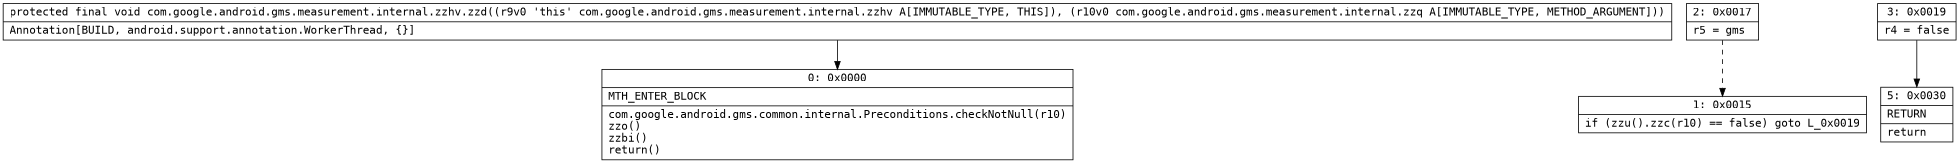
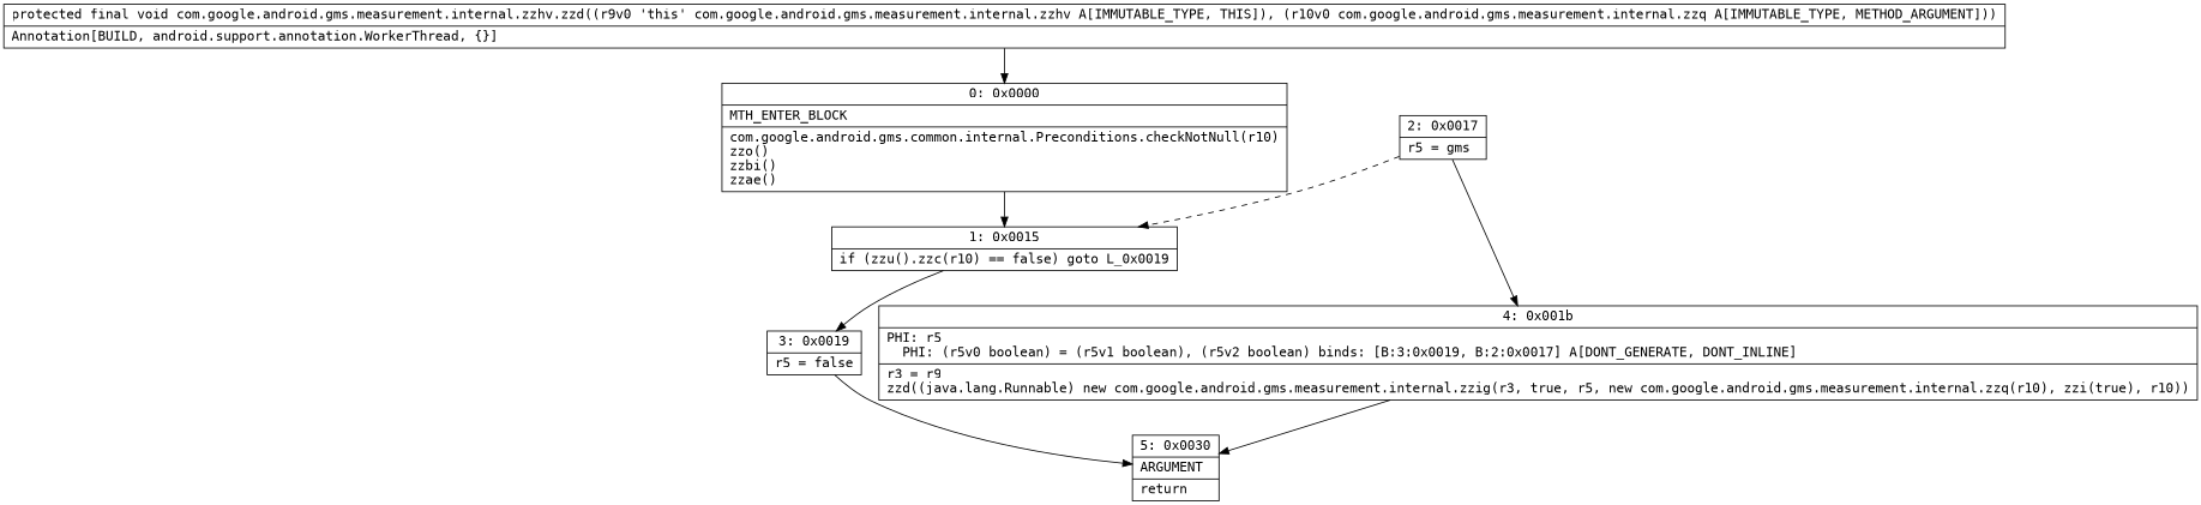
  digraph {
    fontname="DejaVu Sans Mono"
    node [fontname="DejaVu Sans Mono" shape=record]
    edge [fontname="DejaVu Sans Mono"]
-   n1 [label="{0\:\ 0x0000|MTH_ENTER_BLOCK\l|com.google.android.gms.common.internal.Preconditions.checkNotNull(r10)\lzzo()\lzzbi()\lreturn()\l}"]
+   n1 [label="{0\:\ 0x0000|MTH_ENTER_BLOCK\l|com.google.android.gms.common.internal.Preconditions.checkNotNull(r10)\lzzo()\lzzbi()\lzzae()\l}"]
    n2 [label="{1\:\ 0x0015|if (zzu().zzc(r10) == false) goto L_0x0019\l}"]
-   n3 [label="{3\:\ 0x0019|r4 = false\l}"]
+   n3 [label="{3\:\ 0x0019|r5 = false\l}"]
    n4 [label="{2\:\ 0x0017|r5 = gms\l}"]
-   n6 [label="{5\:\ 0x0030|RETURN\l|return\l}"]
+   n5 [label="{4\:\ 0x001b|PHI: r5 \l  PHI: (r5v0 boolean) = (r5v1 boolean), (r5v2 boolean) binds: [B:3:0x0019, B:2:0x0017] A[DONT_GENERATE, DONT_INLINE]\l|r3 = r9\lzzd((java.lang.Runnable) new com.google.android.gms.measurement.internal.zzig(r3, true, r5, new com.google.android.gms.measurement.internal.zzq(r10), zzi(true), r10))\l}"]
+   n6 [label="{5\:\ 0x0030|ARGUMENT\l|return\l}"]
    n7 [label="{protected final void com.google.android.gms.measurement.internal.zzhv.zzd((r9v0 'this' com.google.android.gms.measurement.internal.zzhv A[IMMUTABLE_TYPE, THIS]), (r10v0 com.google.android.gms.measurement.internal.zzq A[IMMUTABLE_TYPE, METHOD_ARGUMENT]))  | Annotation[BUILD, android.support.annotation.WorkerThread, \{\}]\l}"]
+   n1 -> n2
+   n2 -> n3
    n3 -> n6
    n4 -> n2 [style=dashed]
+   n4 -> n5
+   n5 -> n6
    n7 -> n1
  }
